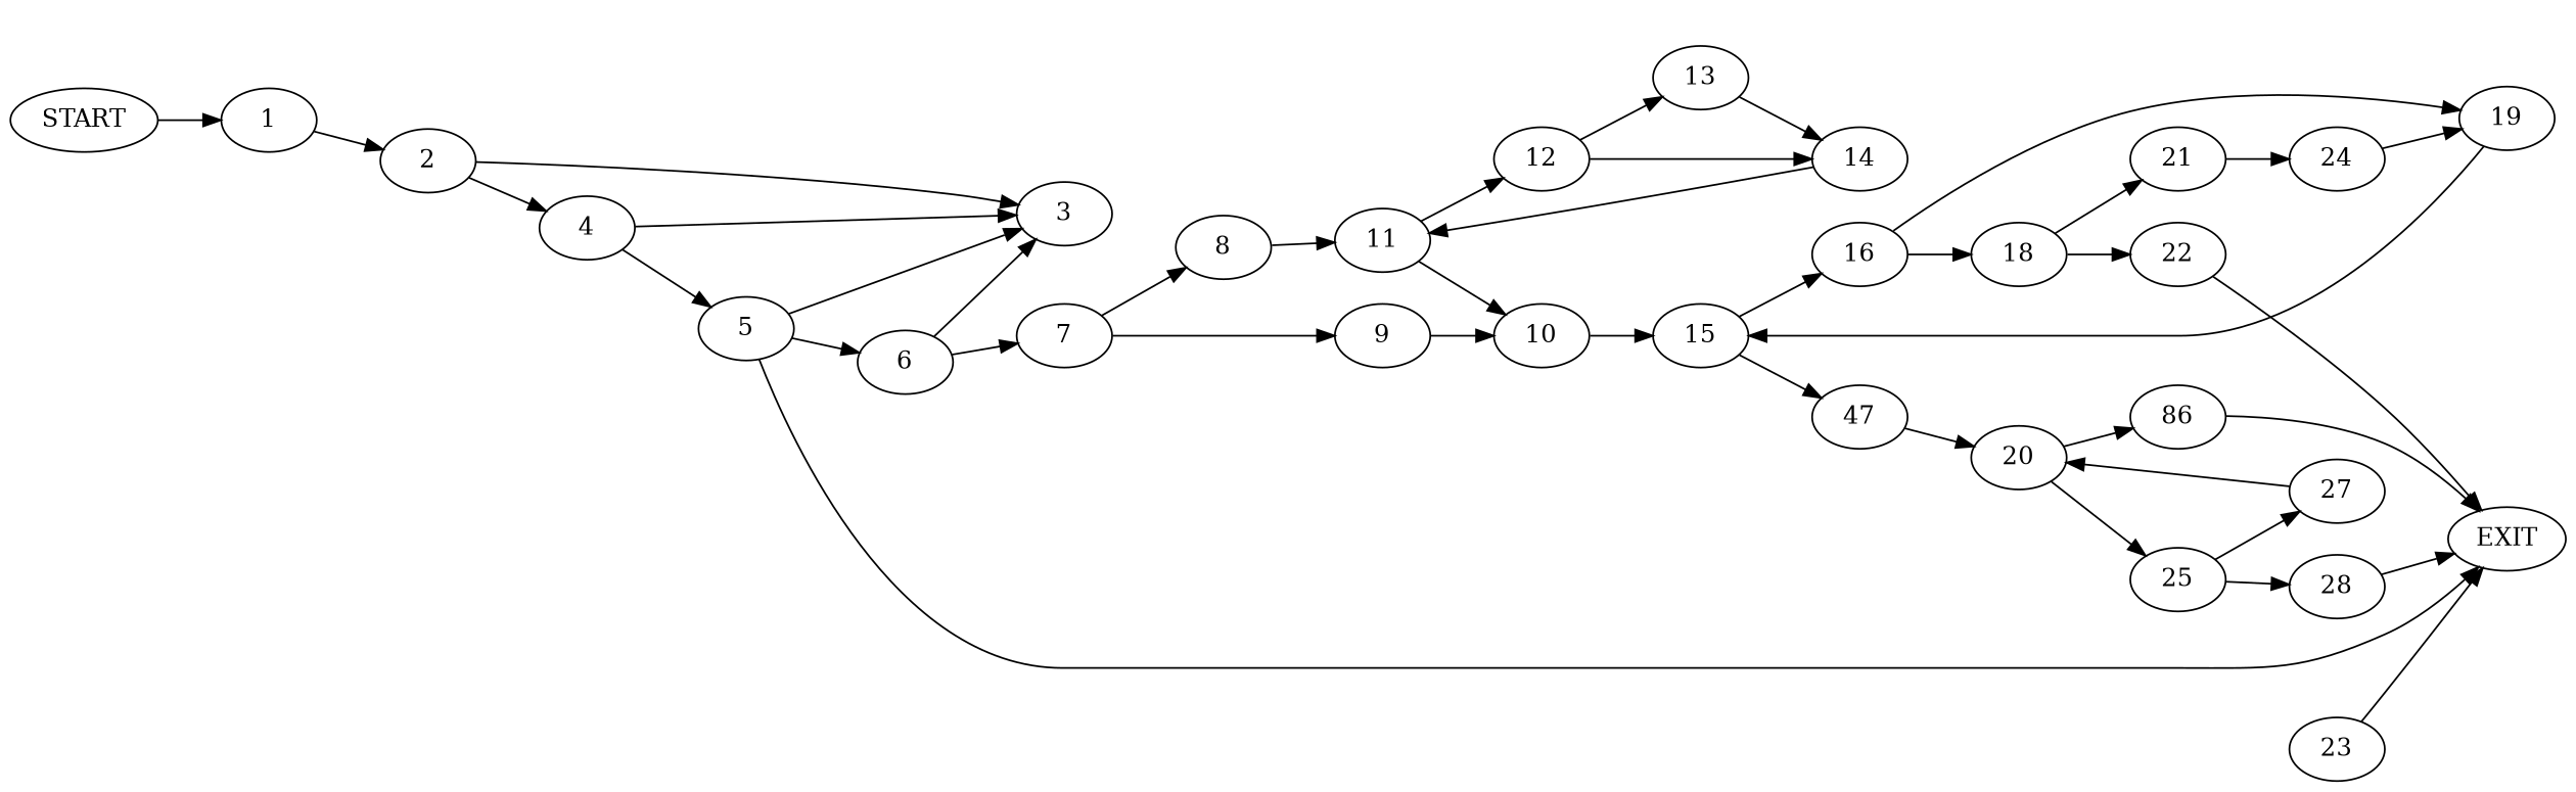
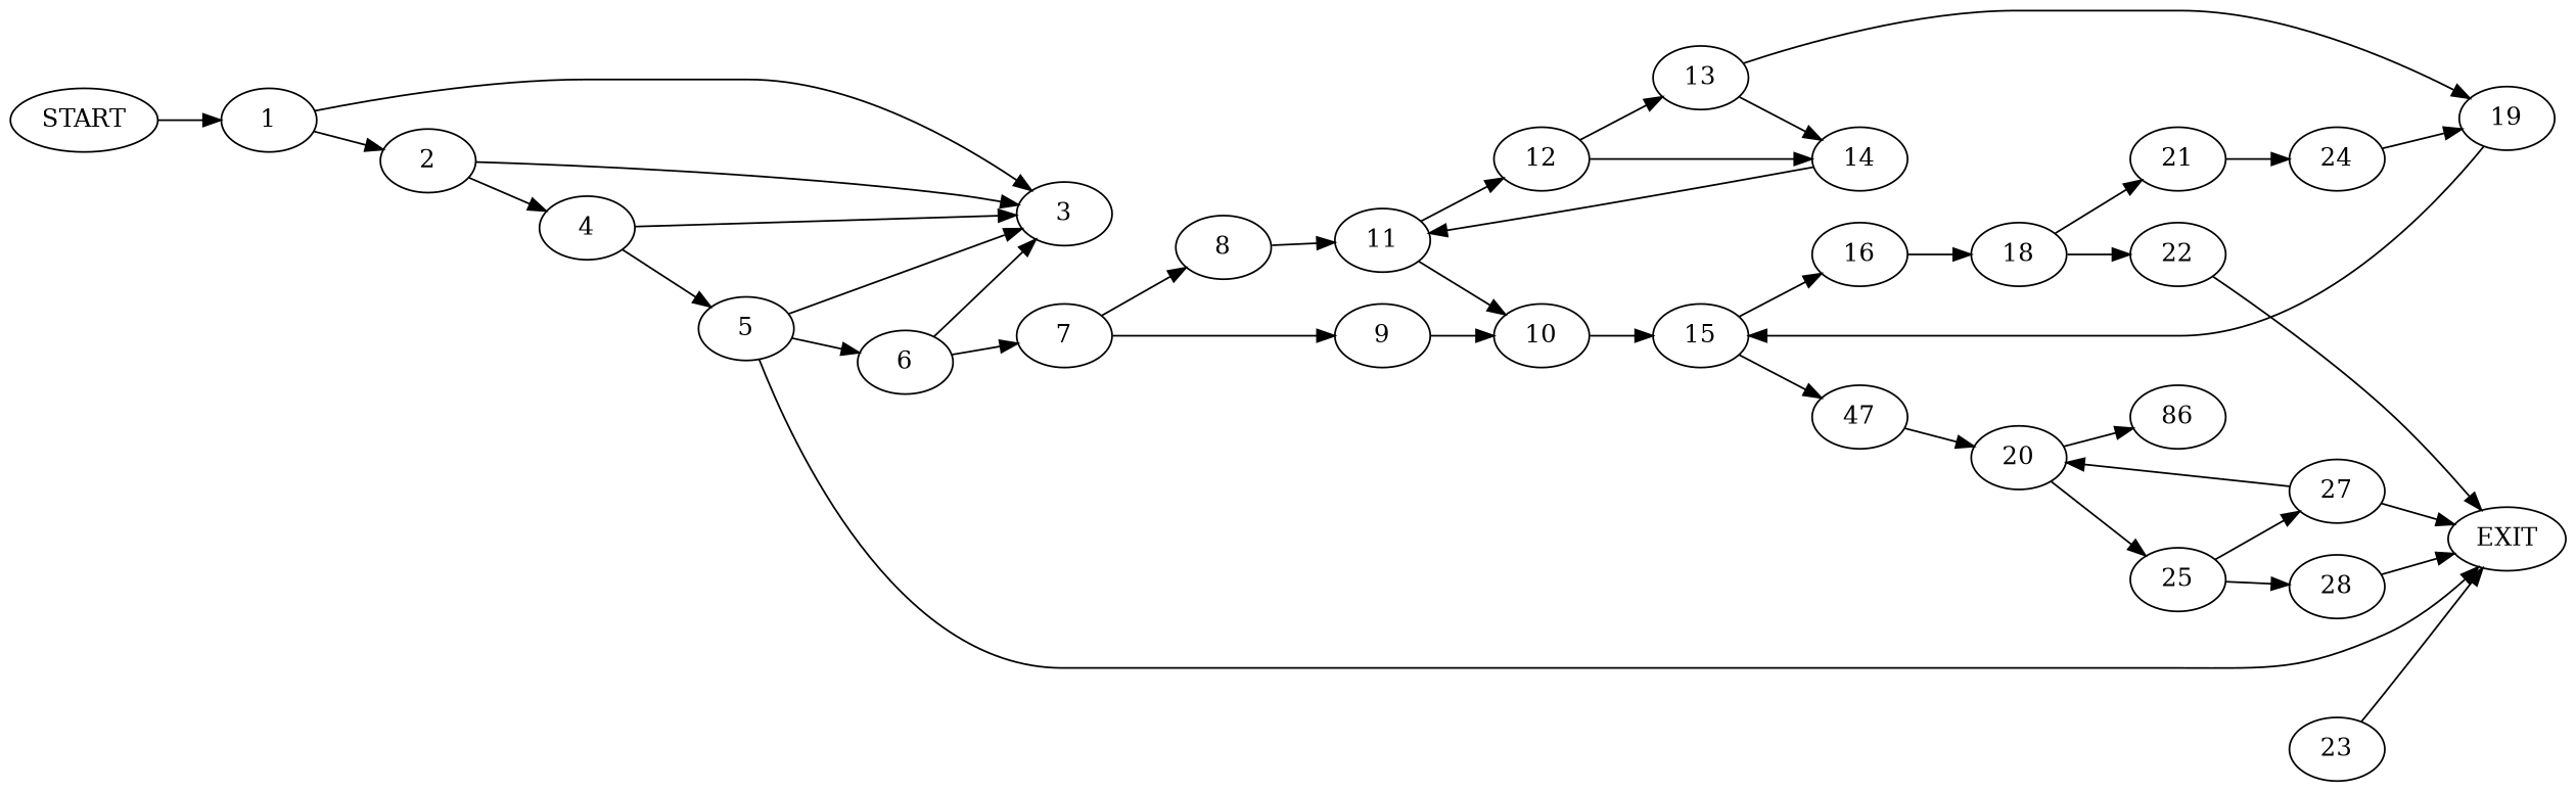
  digraph {
    rankdir=LR
    n1 [label=START]
    1
    2
    3
    n5 [label=EXIT]
    4
    5
    6
    7
    8
    9
    11
    10
    12
    15
    16
    n17 [label=47]
    13
    14
    18
    19
    20
    21
    22
    25
    n26 [label=86]
    24
    27
    28
    23
    n1 -> 1
    1 -> 2
+   1 -> 3
    2 -> 3
    2 -> 4
    4 -> 3
    4 -> 5
    5 -> 3
    5 -> n5
    5 -> 6
    6 -> 3
    6 -> 7
    7 -> 8
    7 -> 9
    8 -> 11
    9 -> 10
    11 -> 10
    11 -> 12
    10 -> 15
    12 -> 13
    12 -> 14
    15 -> 16
    15 -> n17
    16 -> 18
-   16 -> 19
+   13 -> 19
    n17 -> 20
    13 -> 14
    14 -> 11
    18 -> 21
    18 -> 22
    19 -> 15
    20 -> 25
    20 -> n26
    21 -> 24
    22 -> n5
    25 -> 27
    25 -> 28
-   n26 -> n5
+   27 -> n5
    24 -> 19
    27 -> 20
    28 -> n5
    23 -> n5
  }
